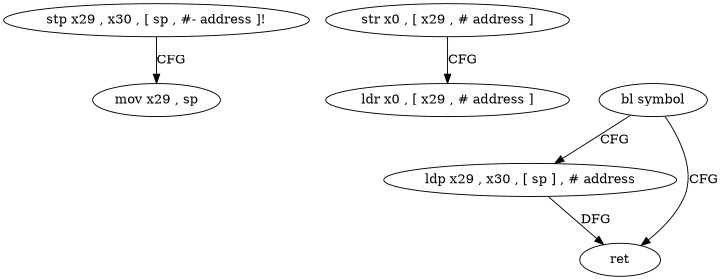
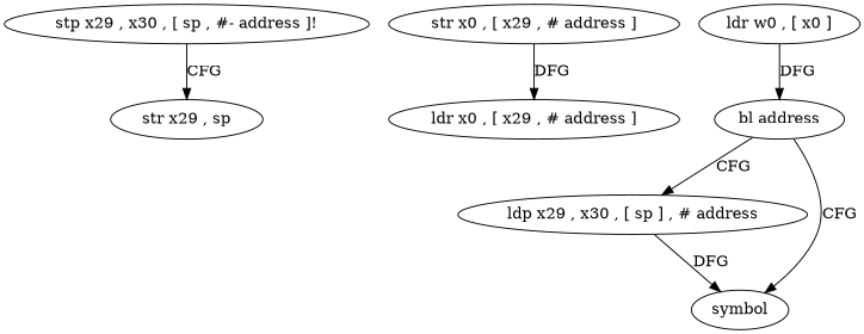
  digraph {
    n1 [label="stp x29 , x30 , [ sp , #- address ]!"]
-   n2 [label="mov x29 , sp"]
+   n2 [label="str x29 , sp"]
    n3 [label="str x0 , [ x29 , # address ]"]
    n4 [label="ldr x0 , [ x29 , # address ]"]
-   n6 [label="bl symbol"]
+   n5 [label="ldr w0 , [ x0 ]"]
+   n6 [label="bl address"]
    n7 [label="ldp x29 , x30 , [ sp ] , # address"]
-   n8 [label=ret]
+   n8 [label=symbol]
    n1 -> n2 [label=CFG]
-   n3 -> n4 [label=CFG]
+   n3 -> n4 [label=DFG]
+   n5 -> n6 [label=DFG]
    n6 -> n7 [label=CFG]
    n6 -> n8 [label=CFG]
    n7 -> n8 [label=DFG]
  }
